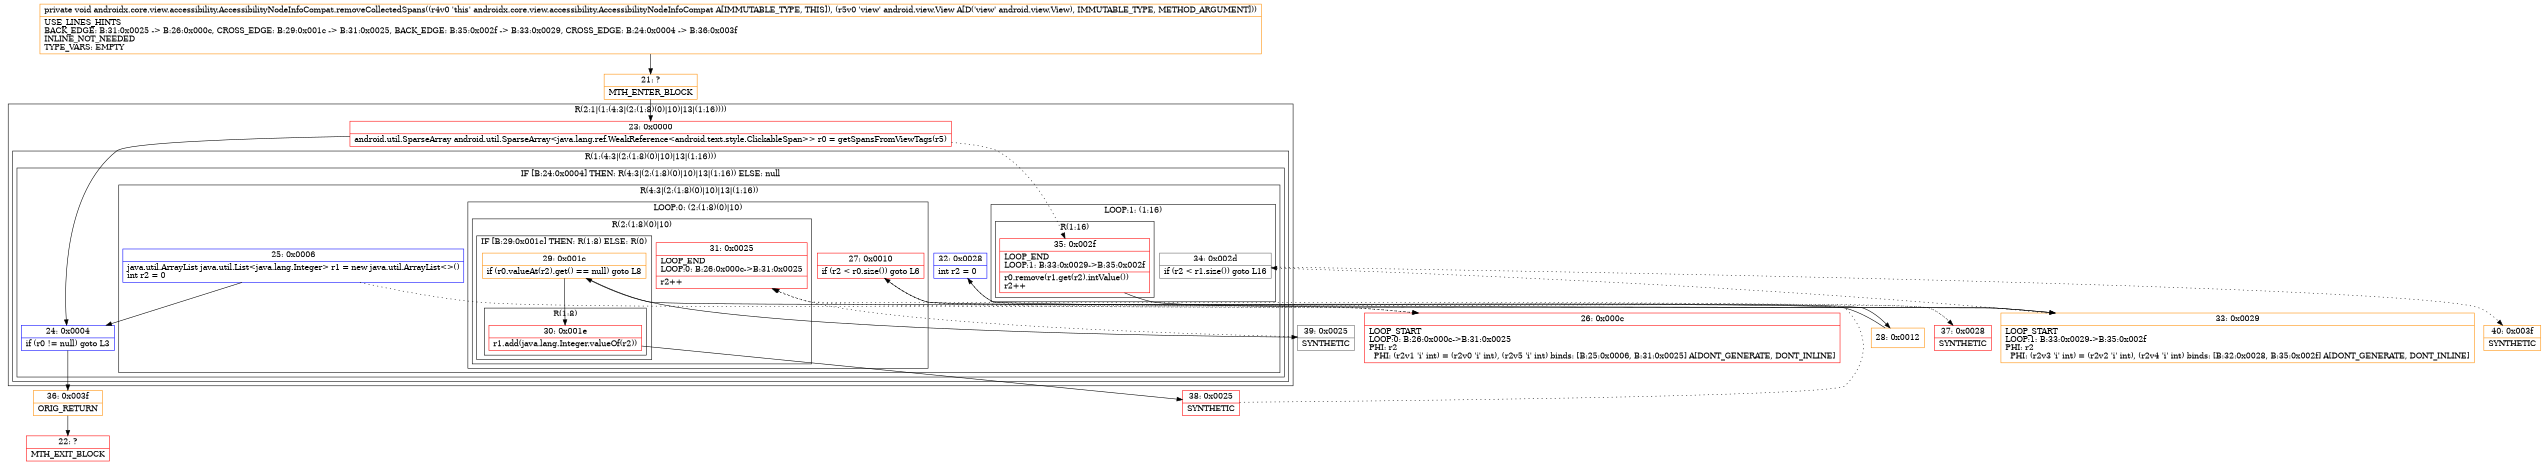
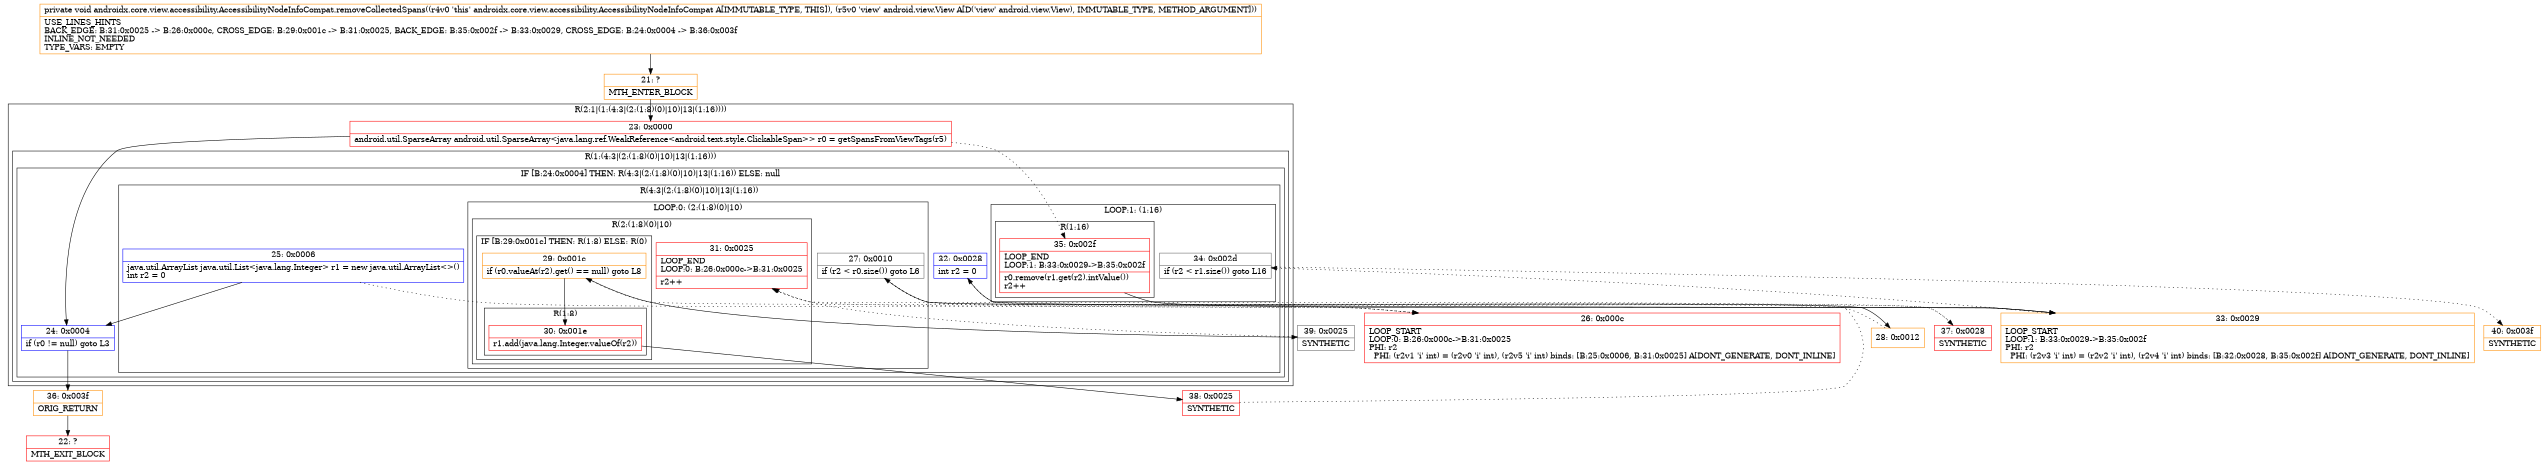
  digraph {
    node [color=red shape=record]
    edge [style=solid]
    n1 [label="{30\:\ 0x001e|r1.add(java.lang.Integer.valueOf(r2))\l}"]
    n2 [color=darkorange label="{29\:\ 0x001c|if (r0.valueAt(r2).get() == null) goto L8\l}"]
    n3 [label="{31\:\ 0x0025|LOOP_END\lLOOP:0: B:26:0x000c\-\>B:31:0x0025\l|r2++\l}"]
-   n4 [label="{27\:\ 0x0010|if (r2 \< r0.size()) goto L6\l}"]
+   n4 [color=gray40 label="{27\:\ 0x0010|if (r2 \< r0.size()) goto L6\l}"]
    n5 [label="{35\:\ 0x002f|LOOP_END\lLOOP:1: B:33:0x0029\-\>B:35:0x002f\l|r0.remove(r1.get(r2).intValue())\lr2++\l}"]
    n6 [color=gray40 label="{34\:\ 0x002d|if (r2 \< r1.size()) goto L16\l}"]
    n7 [color=blue label="{25\:\ 0x0006|java.util.ArrayList java.util.List\<java.lang.Integer\> r1 = new java.util.ArrayList\<\>()\lint r2 = 0\l}"]
    n8 [color=blue label="{32\:\ 0x0028|int r2 = 0\l}"]
    n9 [color=blue label="{24\:\ 0x0004|if (r0 != null) goto L3\l}"]
    n10 [label="{23\:\ 0x0000|android.util.SparseArray android.util.SparseArray\<java.lang.ref.WeakReference\<android.text.style.ClickableSpan\>\> r0 = getSpansFromViewTags(r5)\l}"]
    n11 [label="{38\:\ 0x0025|SYNTHETIC\l}"]
    n12 [color=gray40 label="{39\:\ 0x0025|SYNTHETIC\l}"]
    n13 [label="{26\:\ 0x000c|LOOP_START\lLOOP:0: B:26:0x000c\-\>B:31:0x0025\lPHI: r2 \l  PHI: (r2v1 'i' int) = (r2v0 'i' int), (r2v5 'i' int) binds: [B:25:0x0006, B:31:0x0025] A[DONT_GENERATE, DONT_INLINE]\l}"]
    n14 [color=darkorange label="{28\:\ 0x0012}"]
    n15 [label="{37\:\ 0x0028|SYNTHETIC\l}"]
    n16 [color=darkorange label="{33\:\ 0x0029|LOOP_START\lLOOP:1: B:33:0x0029\-\>B:35:0x002f\lPHI: r2 \l  PHI: (r2v3 'i' int) = (r2v2 'i' int), (r2v4 'i' int) binds: [B:32:0x0028, B:35:0x002f] A[DONT_GENERATE, DONT_INLINE]\l}"]
    n17 [color=darkorange label="{40\:\ 0x003f|SYNTHETIC\l}"]
    n18 [color=darkorange label="{36\:\ 0x003f|ORIG_RETURN\l}"]
    n19 [label="{22\:\ ?|MTH_EXIT_BLOCK\l}"]
    n20 [color=darkorange label="{21\:\ ?|MTH_ENTER_BLOCK\l}"]
    n21 [color=darkorange label="{private void androidx.core.view.accessibility.AccessibilityNodeInfoCompat.removeCollectedSpans((r4v0 'this' androidx.core.view.accessibility.AccessibilityNodeInfoCompat A[IMMUTABLE_TYPE, THIS]), (r5v0 'view' android.view.View A[D('view' android.view.View), IMMUTABLE_TYPE, METHOD_ARGUMENT]))  | USE_LINES_HINTS\lBACK_EDGE: B:31:0x0025 \-\> B:26:0x000c, CROSS_EDGE: B:29:0x001c \-\> B:31:0x0025, BACK_EDGE: B:35:0x002f \-\> B:33:0x0029, CROSS_EDGE: B:24:0x0004 \-\> B:36:0x003f\lINLINE_NOT_NEEDED\lTYPE_VARS: EMPTY\l}"]
    subgraph cluster_1 {
      label="R(2:1|(1:(4:3|(2:(1:8)(0)|10)|13|(1:16))))"
      n10
      subgraph cluster_2 {
        label="R(1:(4:3|(2:(1:8)(0)|10)|13|(1:16)))"
        subgraph cluster_3 {
          label="IF [B:24:0x0004] THEN: R(4:3|(2:(1:8)(0)|10)|13|(1:16)) ELSE: null"
          n9
          subgraph cluster_4 {
            label="R(4:3|(2:(1:8)(0)|10)|13|(1:16))"
            n7
            n8
            subgraph cluster_5 {
              label="LOOP:0: (2:(1:8)(0)|10)"
              n4
              subgraph cluster_6 {
                label="R(2:(1:8)(0)|10)"
                n3
                subgraph cluster_7 {
                  label="IF [B:29:0x001c] THEN: R(1:8) ELSE: R(0)"
                  n2
                  subgraph cluster_8 {
                    label="R(1:8)"
                    n1
                  }
                  subgraph cluster_9 {
                    label="R(0)"
                  }
                }
              }
            }
            subgraph cluster_10 {
              label="LOOP:1: (1:16)"
              n6
              subgraph cluster_11 {
                label="R(1:16)"
                n5
              }
            }
          }
        }
      }
    }
    n1 -> n11
    n2 -> n1
    n2 -> n12
    n3 -> n13 [style=dotted]
    n4 -> n14
    n4 -> n15 [style=dotted]
    n5 -> n16
    n6 -> n17 [style=dotted]
    n7 -> n9
    n7 -> n13 [style=dotted]
    n8 -> n16
    n9 -> n18
    n10 -> n5 [style=dotted]
    n10 -> n9
    n11 -> n3 [style=dotted]
    n12 -> n3 [style=dotted]
    n13 -> n4 [style=dotted]
-   n14 -> n2
+   n14 -> n2 [style=dotted]
    n15 -> n8 [style=dotted]
    n16 -> n6 [style=dotted]
    n18 -> n19
    n20 -> n10
    n21 -> n20
  }
